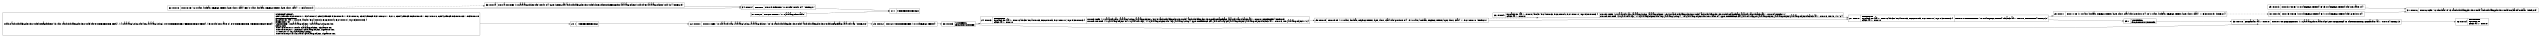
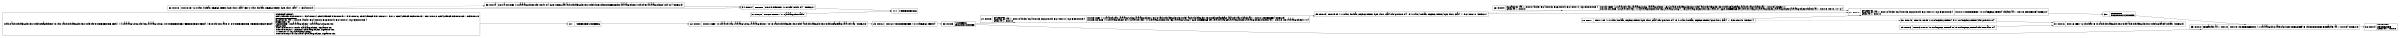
  digraph {
    fontname="DejaVu Serif"
    rankdir=LR
    node [fontname="DejaVu Serif" shape=record]
    edge [fontname="DejaVu Serif"]
-   n1 [label="{20\:\ ?|MTH_ENTER_BLOCK\l}"]
+   n1 [label="{20\:\ ?|MTH_ENTER_SYNTHETIC\l}"]
    n2 [label="{22\:\ 0x0000|0x0000: IGET  (r0 I:java.util.Map\<java.lang.String, java.lang.Object\>) = (r3 I:androidx.lifecycle.ViewModel) androidx.lifecycle.ViewModel.mBagOfTags java.util.Map  (LINE:208)\l}"]
    n3 [label="{23\:\ 0x0002|0x0002: MONITOR_ENTER  (r0 I:??[OBJECT, ARRAY]) \l}"]
    n4 [label="{38\:\ 0x0003|SYNTHETIC\lEXC_TOP_SPLITTER\l}"]
    n5 [label="{24\:\ 0x0003|TRY_ENTER\lTryCatch #0 \{all \-\> 0x001e, blocks: (B:24:0x0003, B:26:0x000b, B:27:0x0010), top: B:38:0x0003 \}\lCatch: all \-\> 0x001e\l|0x0003: IGET  (r1 I:java.util.Map\<java.lang.String, java.lang.Object\>) = (r3 I:androidx.lifecycle.ViewModel) androidx.lifecycle.ViewModel.mBagOfTags java.util.Map A[Catch: all \-\> 0x001e, TRY_ENTER] (LINE:209)\l0x0005: INVOKE  (r1 I:java.lang.Object) = (r1 I:java.util.Map), (r4 I:java.lang.Object A[D('key' java.lang.String)]) type: INTERFACE call: java.util.Map.get(java.lang.Object):java.lang.Object A[Catch: all \-\> 0x001e, MD:(java.lang.Object):V (c)]\l}"]
    n6 [label="{35\:\ 0x001e|ExcHandler: all \-\> 0x001e\l|0x001e: MOVE_EXCEPTION  (r1 I:java.lang.Throwable A[CUSTOM_DECLARE]) =  A[DONT_INLINE, ExcHandler: all \-\> 0x001e] (LINE:213)\l}"]
    n7 [label="{25\:\ 0x0009|0x0009: IF  (r1 I:??[int, boolean, OBJECT, ARRAY, byte, short, char] A[D('previous' T)]) != (0 ??[int, boolean, OBJECT, ARRAY, byte, short, char])  \-\> B:27:0x0010  (LINE:210)\l}"]
-   n8 [label="{36\:\ 0x001f|TRY_ENTER\lTRY_LEAVE\lCatch: all \-\> 0x001e\l}"]
+   n8 [label="{36\:\ 0x001f|TRY_ENTER\lTRY_DECLARE\lCatch: all \-\> 0x001e\l}"]
    n9 [label="{26\:\ 0x000b|TryCatch #0 \{all \-\> 0x001e, blocks: (B:24:0x0003, B:26:0x000b, B:27:0x0010), top: B:38:0x0003 \}\lCatch: all \-\> 0x001e\l|0x000b: IGET  (r2 I:java.util.Map\<java.lang.String, java.lang.Object\>) = (r3 I:androidx.lifecycle.ViewModel) androidx.lifecycle.ViewModel.mBagOfTags java.util.Map A[Catch: all \-\> 0x001e] (LINE:211)\l0x000d: INVOKE  (r2 I:java.util.Map), (r4 I:java.lang.Object A[D('key' java.lang.String)]), (r5 I:java.lang.Object A[D('newValue' T)]) type: INTERFACE call: java.util.Map.put(java.lang.Object, java.lang.Object):java.lang.Object A[Catch: all \-\> 0x001e, MD:(K, V):V (c)]\l}"]
    n10 [label="{27\:\ 0x0010|TRY_LEAVE\lTryCatch #0 \{all \-\> 0x001e, blocks: (B:24:0x0003, B:26:0x000b, B:27:0x0010), top: B:38:0x0003 \}\lCatch: all \-\> 0x001e\l|0x0010: MONITOR_EXIT  (r0 I:??[OBJECT, ARRAY]) A[Catch: all \-\> 0x001e, TRY_LEAVE] (LINE:213)\l}"]
    n11 [label="{28\:\ 0x0011|0x0011: IF  (r1 I:??[int, boolean, OBJECT, ARRAY, byte, short, char] A[D('previous' T)]) != (0 ??[int, boolean, OBJECT, ARRAY, byte, short, char])  \-\> B:30:0x0015  (LINE:214)\l}"]
-   n12 [label="{39\:\ ?|SYNTHETIC\lEXC_BOTTOM_SPLITTER\l}"]
+   n12 [label="{39\:\ ?|EXCEPTION\lEXC_BOTTOM_SPLITTER\l}"]
    n13 [label="{30\:\ 0x0015|0x0015: MOVE  (r0 I:??[OBJECT, ARRAY]) = (r1 I:??[OBJECT, ARRAY] A[D('previous' T)]) \l}"]
    n14 [label="{29\:\ 0x0013|0x0013: MOVE  (r0 I:??[OBJECT, ARRAY]) = (r5 I:??[OBJECT, ARRAY] A[D('newValue' T)]) \l}"]
    n15 [label="{31\:\ 0x0016|0x0016: IGET  (r2 I:boolean) = (r3 I:androidx.lifecycle.ViewModel) androidx.lifecycle.ViewModel.mCleared boolean  (LINE:215)\l}"]
    n16 [label="{32\:\ 0x0018|0x0018: IF  (r2 I:??[int, boolean, OBJECT, ARRAY, byte, short, char]) == (0 ??[int, boolean, OBJECT, ARRAY, byte, short, char])  \-\> B:34:0x001d \l}"]
    n17 [label="{33\:\ 0x001a|0x001a: INVOKE  (r0 I:java.lang.Object A[D('result' T)]) type: STATIC call: androidx.lifecycle.ViewModel.closeWithRuntimeException(java.lang.Object):void A[MD:(java.lang.Object):void (m)] (LINE:219)\l}"]
    n18 [label="{34\:\ 0x001d|RETURN\l|0x001d: RETURN  (r0 I:T A[D('result' T)])  (LINE:221)\l}"]
-   n19 [label="{21\:\ ?|MTH_RETURN_BLOCK\l}"]
+   n19 [label="{21\:\ ?|MTH_EXIT_BLOCK\l}"]
    n20 [label="{37\:\ 0x0020|0x0020: THROW  (r1 I:java.lang.Throwable) \l}"]
    n21 [label="{public T androidx.lifecycle.ViewModel.setTagIfAbsent((r3 'this' I:androidx.lifecycle.ViewModel A[IMMUTABLE_TYPE, THIS]), (r4 I:java.lang.String A[D('key' java.lang.String), IMMUTABLE_TYPE, METHOD_ARGUMENT]), (r5 I:T A[D('newValue' T), IMMUTABLE_TYPE, METHOD_ARGUMENT]))  | USE_LINES_HINTS\lCROSS_EDGE: B:32:0x0018 \-\> B:34:0x001d, CROSS_EDGE: B:30:0x0015 \-\> B:31:0x0016, CROSS_EDGE: B:37:0x0020 \-\> B:21:?, CROSS_EDGE: B:25:0x0009 \-\> B:27:0x0010, CROSS_EDGE: B:38:0x0003 \-\> B:35:0x001e\lINLINE_NOT_NEEDED\lTryCatch #0 \{all \-\> 0x001e, blocks: (B:24:0x0003, B:26:0x000b, B:27:0x0010), top: B:38:0x0003 \}\lTYPE_VARS: [T]\lSIGNATURE: \<T:Ljava\/lang\/Object;\>(Ljava\/lang\/String;TT;)TT;\lDebug Info:\l  0x0016\-0x001e: r0 'result' Ljava\/lang\/Object;, signature: TT;\l  0x0009\-0x001e: r1 'previous' Ljava\/lang\/Object;, signature: TT;\l  \-1 \-0x0020: r4 'key' Ljava\/lang\/String;\l  0x0000\-0x0020: r5 'newValue' Ljava\/lang\/Object;, signature: TT;\l}"]
    n1 -> n2
    n2 -> n3
    n3 -> n4
    n4 -> n5
    n4 -> n6
    n5 -> n7
    n6 -> n8
    n7 -> n9 [style=dashed]
    n7 -> n10
    n9 -> n10
-   n10 -> n11
+   n11 -> n10
    n10 -> n12
    n11 -> n13 [style=dashed]
    n12 -> n6
    n13 -> n15
    n14 -> n15
    n16 -> n17 [style=dashed]
    n16 -> n18
    n17 -> n18
    n18 -> n19
    n20 -> n19
    n21 -> n1
  }
